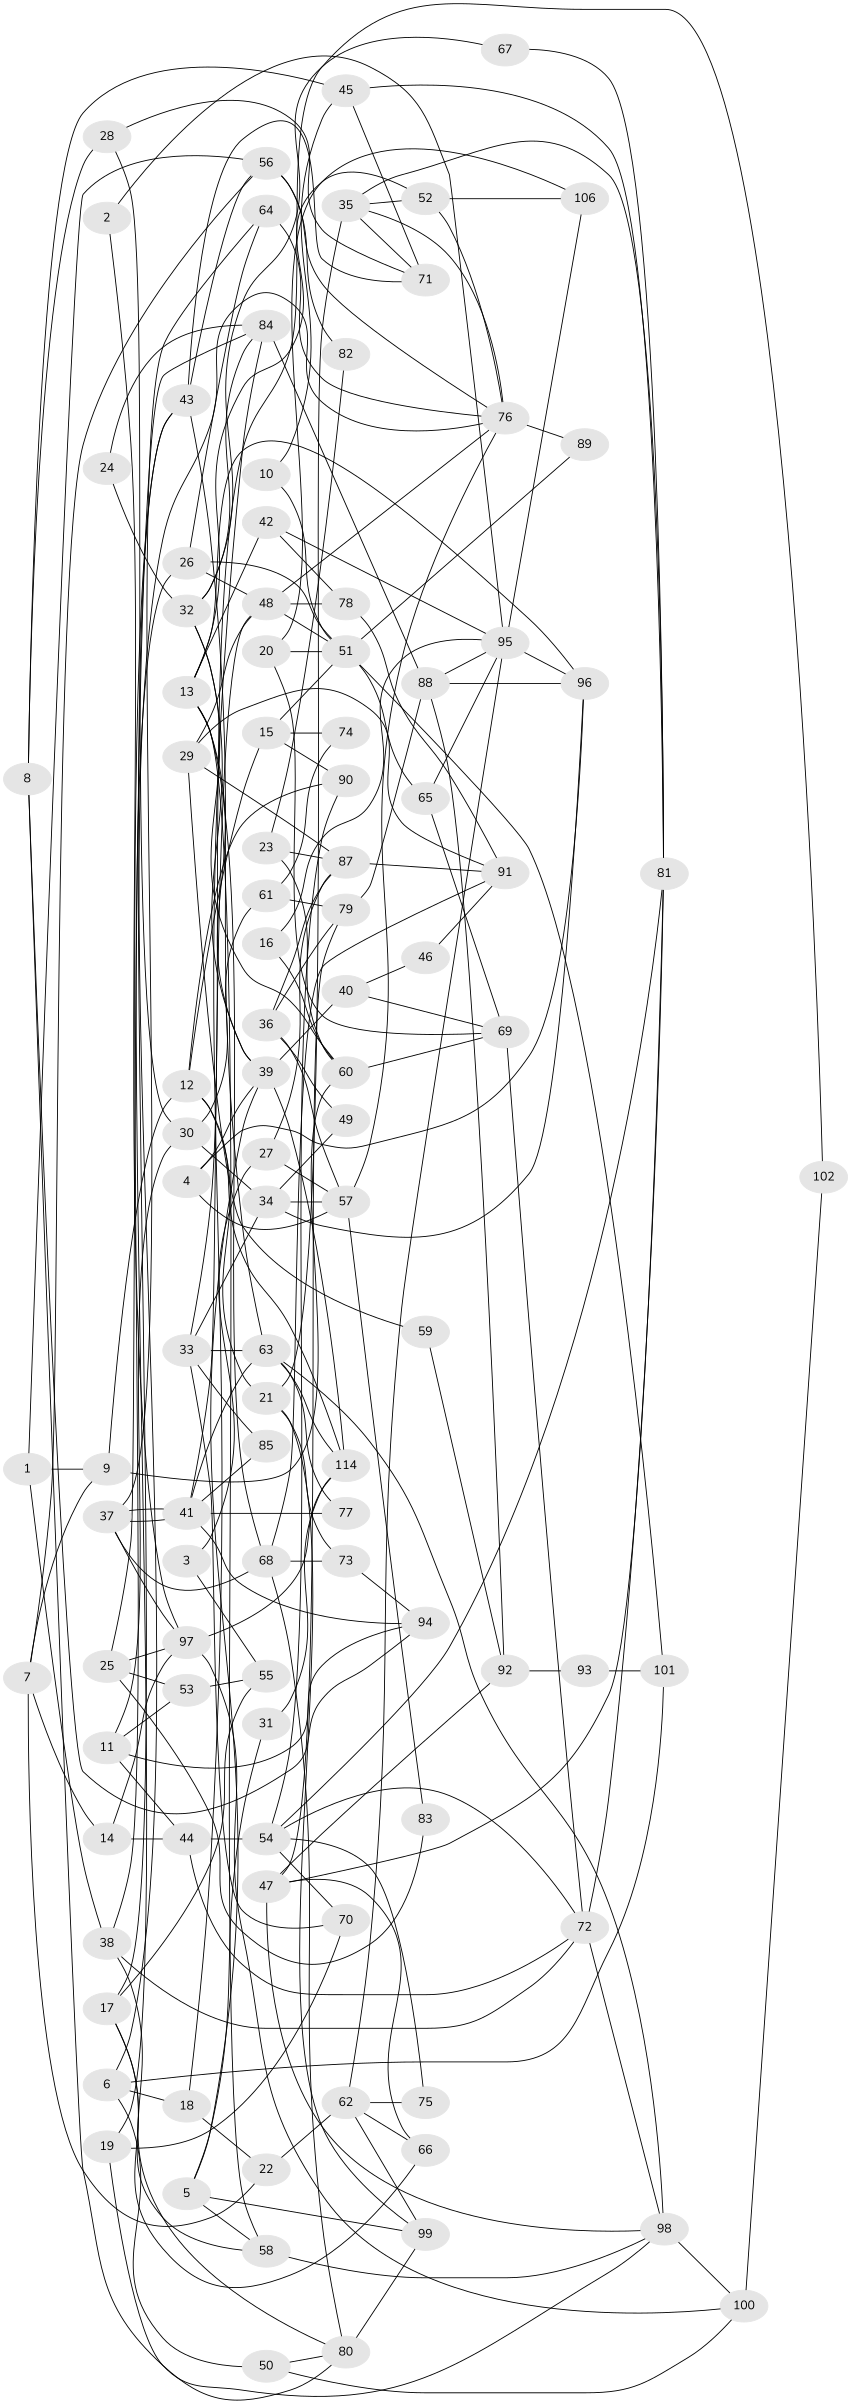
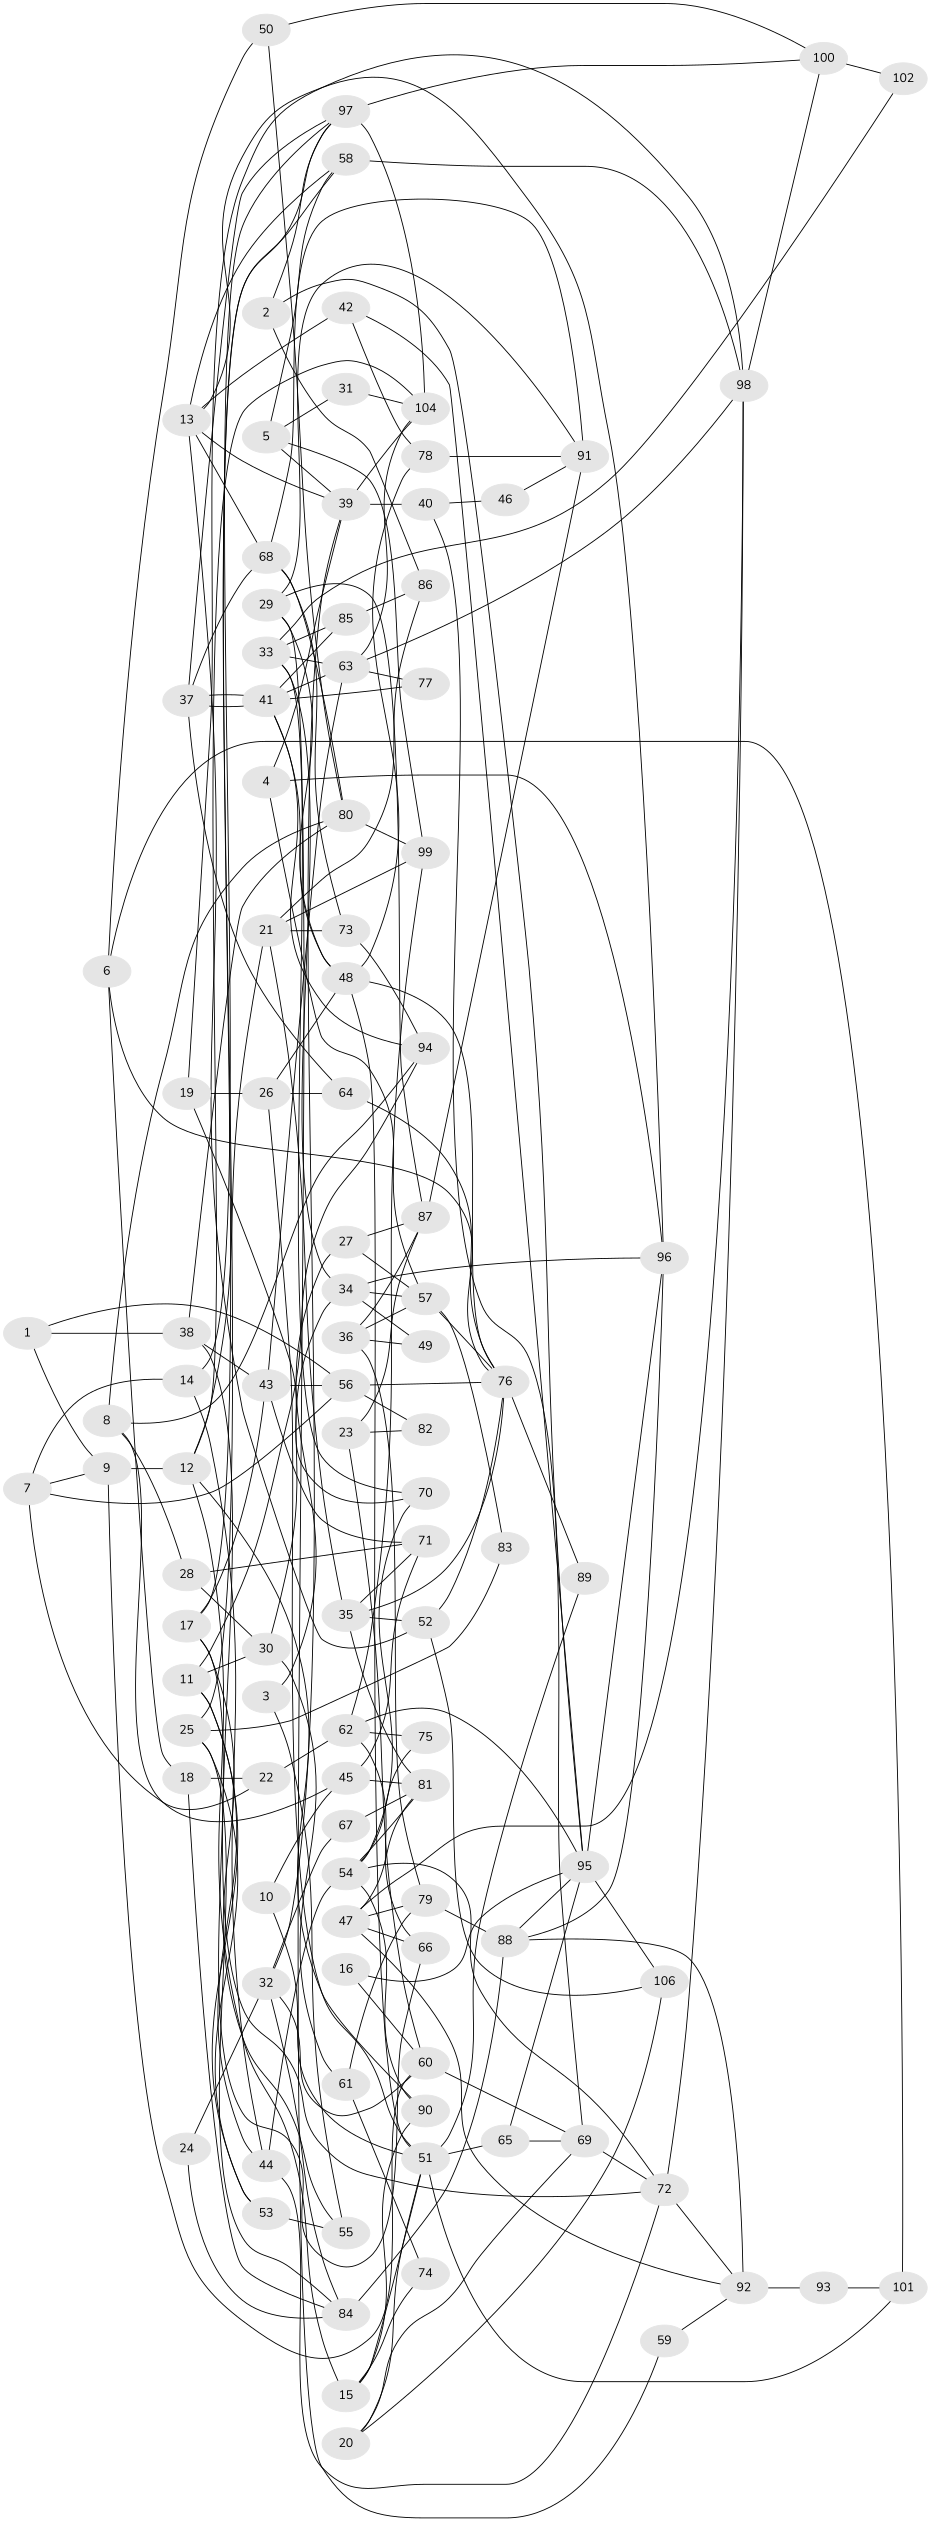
  graph {
    fontname=Nunito
    rankdir=LR
    node [color=gray90 fontname=Nunito style=filled]
    edge [fontname=Nunito]
    1
    9
    38
    56
    12
    60
    80
    43
    72
    76
    82
    2
+   86
    95
    97
    96
    n17 [label=106]
-   104 [label=114]
+   104
    100
    3
    27
    55
    57
    87
    4
    39
    7
    14
    22
    40
    83
    5
    31
    58
    99
    98
    6
    18
    50
    101
    84
    89
    44
    62
    8
    28
    45
    94
    30
    71
    81
    15
    21
    90
    69
    10
    51
    65
    11
    53
    34
    61
    54
    74
    35
    73
    13
    42
    52
    68
    78
    91
    16
    17
    66
    63
    88
    19
    26
    70
    48
    64
    20
    75
    23
    24
    32
    67
    25
    29
    59
    92
    49
    79
    33
    85
    102
    77
    36
    37
    41
    46
    47
    93
    1 -- 9
    1 -- 38
    1 -- 56
    9 -- 12
    9 -- 60
    38 -- 80
    38 -- 43
    38 -- 72
    56 -- 76
    56 -- 82
    12 -- 104
    12 -- 15
    12 -- 21
    12 -- 90
    60 -- 69
    80 -- 99
    43 -- 56
    43 -- 71
    43 -- 63
    72 -- 98
-   72 -- 81
+   72 -- 92
    76 -- 89
+   2 -- 86
    2 -- 95
    2 -- 97
    95 -- 96
    95 -- n17
    97 -- 104
    97 -- 100
    100 -- 102
    3 -- 27
    3 -- 55
    27 -- 57
    27 -- 87
    57 -- 76
    57 -- 83
    87 -- 91
    4 -- 96
    4 -- 57
    4 -- 39
    39 -- 104
    39 -- 40
    7 -- 9
    7 -- 56
    7 -- 14
    7 -- 22
    14 -- 97
    14 -- 44
    22 -- 62
    40 -- 69
    40 -- 46
    5 -- 39
    5 -- 31
    5 -- 58
    5 -- 99
    31 -- 104
    58 -- 98
    98 -- 100
    6 -- 76
    6 -- 18
    6 -- 50
    6 -- 101
    18 -- 22
    18 -- 84
    50 -- 80
    50 -- 100
    84 -- 88
    44 -- 72
    44 -- 54
    62 -- 95
    62 -- 99
    62 -- 66
    62 -- 75
    8 -- 80
    8 -- 28
    8 -- 45
    8 -- 94
    28 -- 30
    28 -- 71
    45 -- 71
    45 -- 81
    30 -- 34
    30 -- 61
    15 -- 90
    15 -- 51
    15 -- 74
+   21 -- 86
    21 -- 99
    21 -- 35
    21 -- 73
    69 -- 72
    10 -- 45
    10 -- 51
    51 -- 101
    51 -- 89
    51 -- 65
    65 -- 95
    65 -- 69
    11 -- 44
    11 -- 94
    11 -- 30
    11 -- 53
    53 -- 55
    34 -- 96
    34 -- 57
    34 -- 49
    61 -- 74
    61 -- 79
    54 -- 72
    54 -- 81
    54 -- 90
    54 -- 70
    54 -- 75
    35 -- 76
    35 -- 71
    35 -- 81
    35 -- 52
    73 -- 94
    13 -- 96
    13 -- 39
    13 -- 58
    13 -- 42
    13 -- 52
    13 -- 68
    42 -- 95
    42 -- 78
    52 -- 76
    52 -- n17
    68 -- 80
    68 -- 73
    68 -- 91
    78 -- 91
    16 -- 60
    16 -- 95
    17 -- 43
    17 -- 55
    17 -- 58
    17 -- 66
    63 -- 104
    63 -- 98
    63 -- 77
    88 -- 95
    88 -- 96
    88 -- 92
    19 -- 98
    19 -- 26
    19 -- 70
    26 -- 51
    26 -- 48
    26 -- 64
    48 -- 76
    48 -- 51
    48 -- 78
    64 -- 76
    20 -- n17
    20 -- 69
    20 -- 51
    23 -- 60
    23 -- 82
    23 -- 87
    24 -- 84
    24 -- 32
    32 -- 60
    32 -- 39
    32 -- 84
    32 -- 67
    67 -- 81
    25 -- 97
    25 -- 83
    25 -- 84
    25 -- 53
    29 -- 87
    29 -- 91
    29 -- 48
    29 -- 59
    59 -- 92
    92 -- 93
    79 -- 88
    33 -- 34
    33 -- 63
    33 -- 70
    33 -- 85
    33 -- 102
+   85 -- 86
    36 -- 57
    36 -- 87
    36 -- 49
    36 -- 79
    37 -- 97
    37 -- 68
    37 -- 64
    37 -- 41
    37 -- 41
    41 -- 94
    41 -- 63
    41 -- 48
    41 -- 85
    41 -- 77
    46 -- 91
    47 -- 98
    47 -- 81
    47 -- 66
    47 -- 92
    47 -- 79
    93 -- 101
  }
